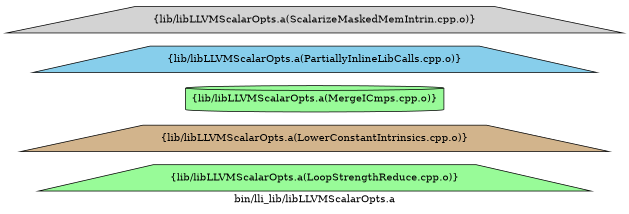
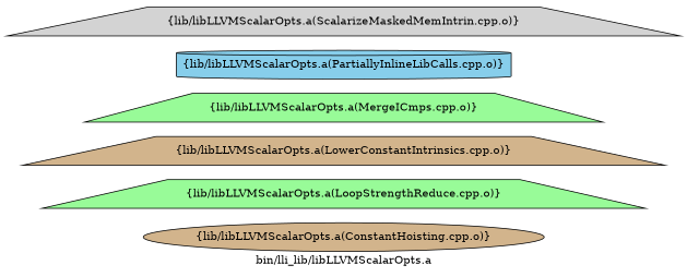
  digraph {
    label="bin/lli_lib/libLLVMScalarOpts.a"
    rankdir=LR
    node [group=0 shape=trapezium style=filled fillcolor=tan]
+   n1 [label="{lib/libLLVMScalarOpts.a(ConstantHoisting.cpp.o)}" shape=ellipse]
    n2 [label="{lib/libLLVMScalarOpts.a(LoopStrengthReduce.cpp.o)}" fillcolor=palegreen]
    n3 [label="{lib/libLLVMScalarOpts.a(LowerConstantIntrinsics.cpp.o)}"]
-   n4 [label="{lib/libLLVMScalarOpts.a(MergeICmps.cpp.o)}" shape=cylinder fillcolor=palegreen]
-   n5 [label="{lib/libLLVMScalarOpts.a(PartiallyInlineLibCalls.cpp.o)}" fillcolor=skyblue]
+   n4 [label="{lib/libLLVMScalarOpts.a(MergeICmps.cpp.o)}" fillcolor=palegreen]
+   n5 [label="{lib/libLLVMScalarOpts.a(PartiallyInlineLibCalls.cpp.o)}" shape=cylinder fillcolor=skyblue]
    n6 [label="{lib/libLLVMScalarOpts.a(ScalarizeMaskedMemIntrin.cpp.o)}" fillcolor=lightgrey]
  }
